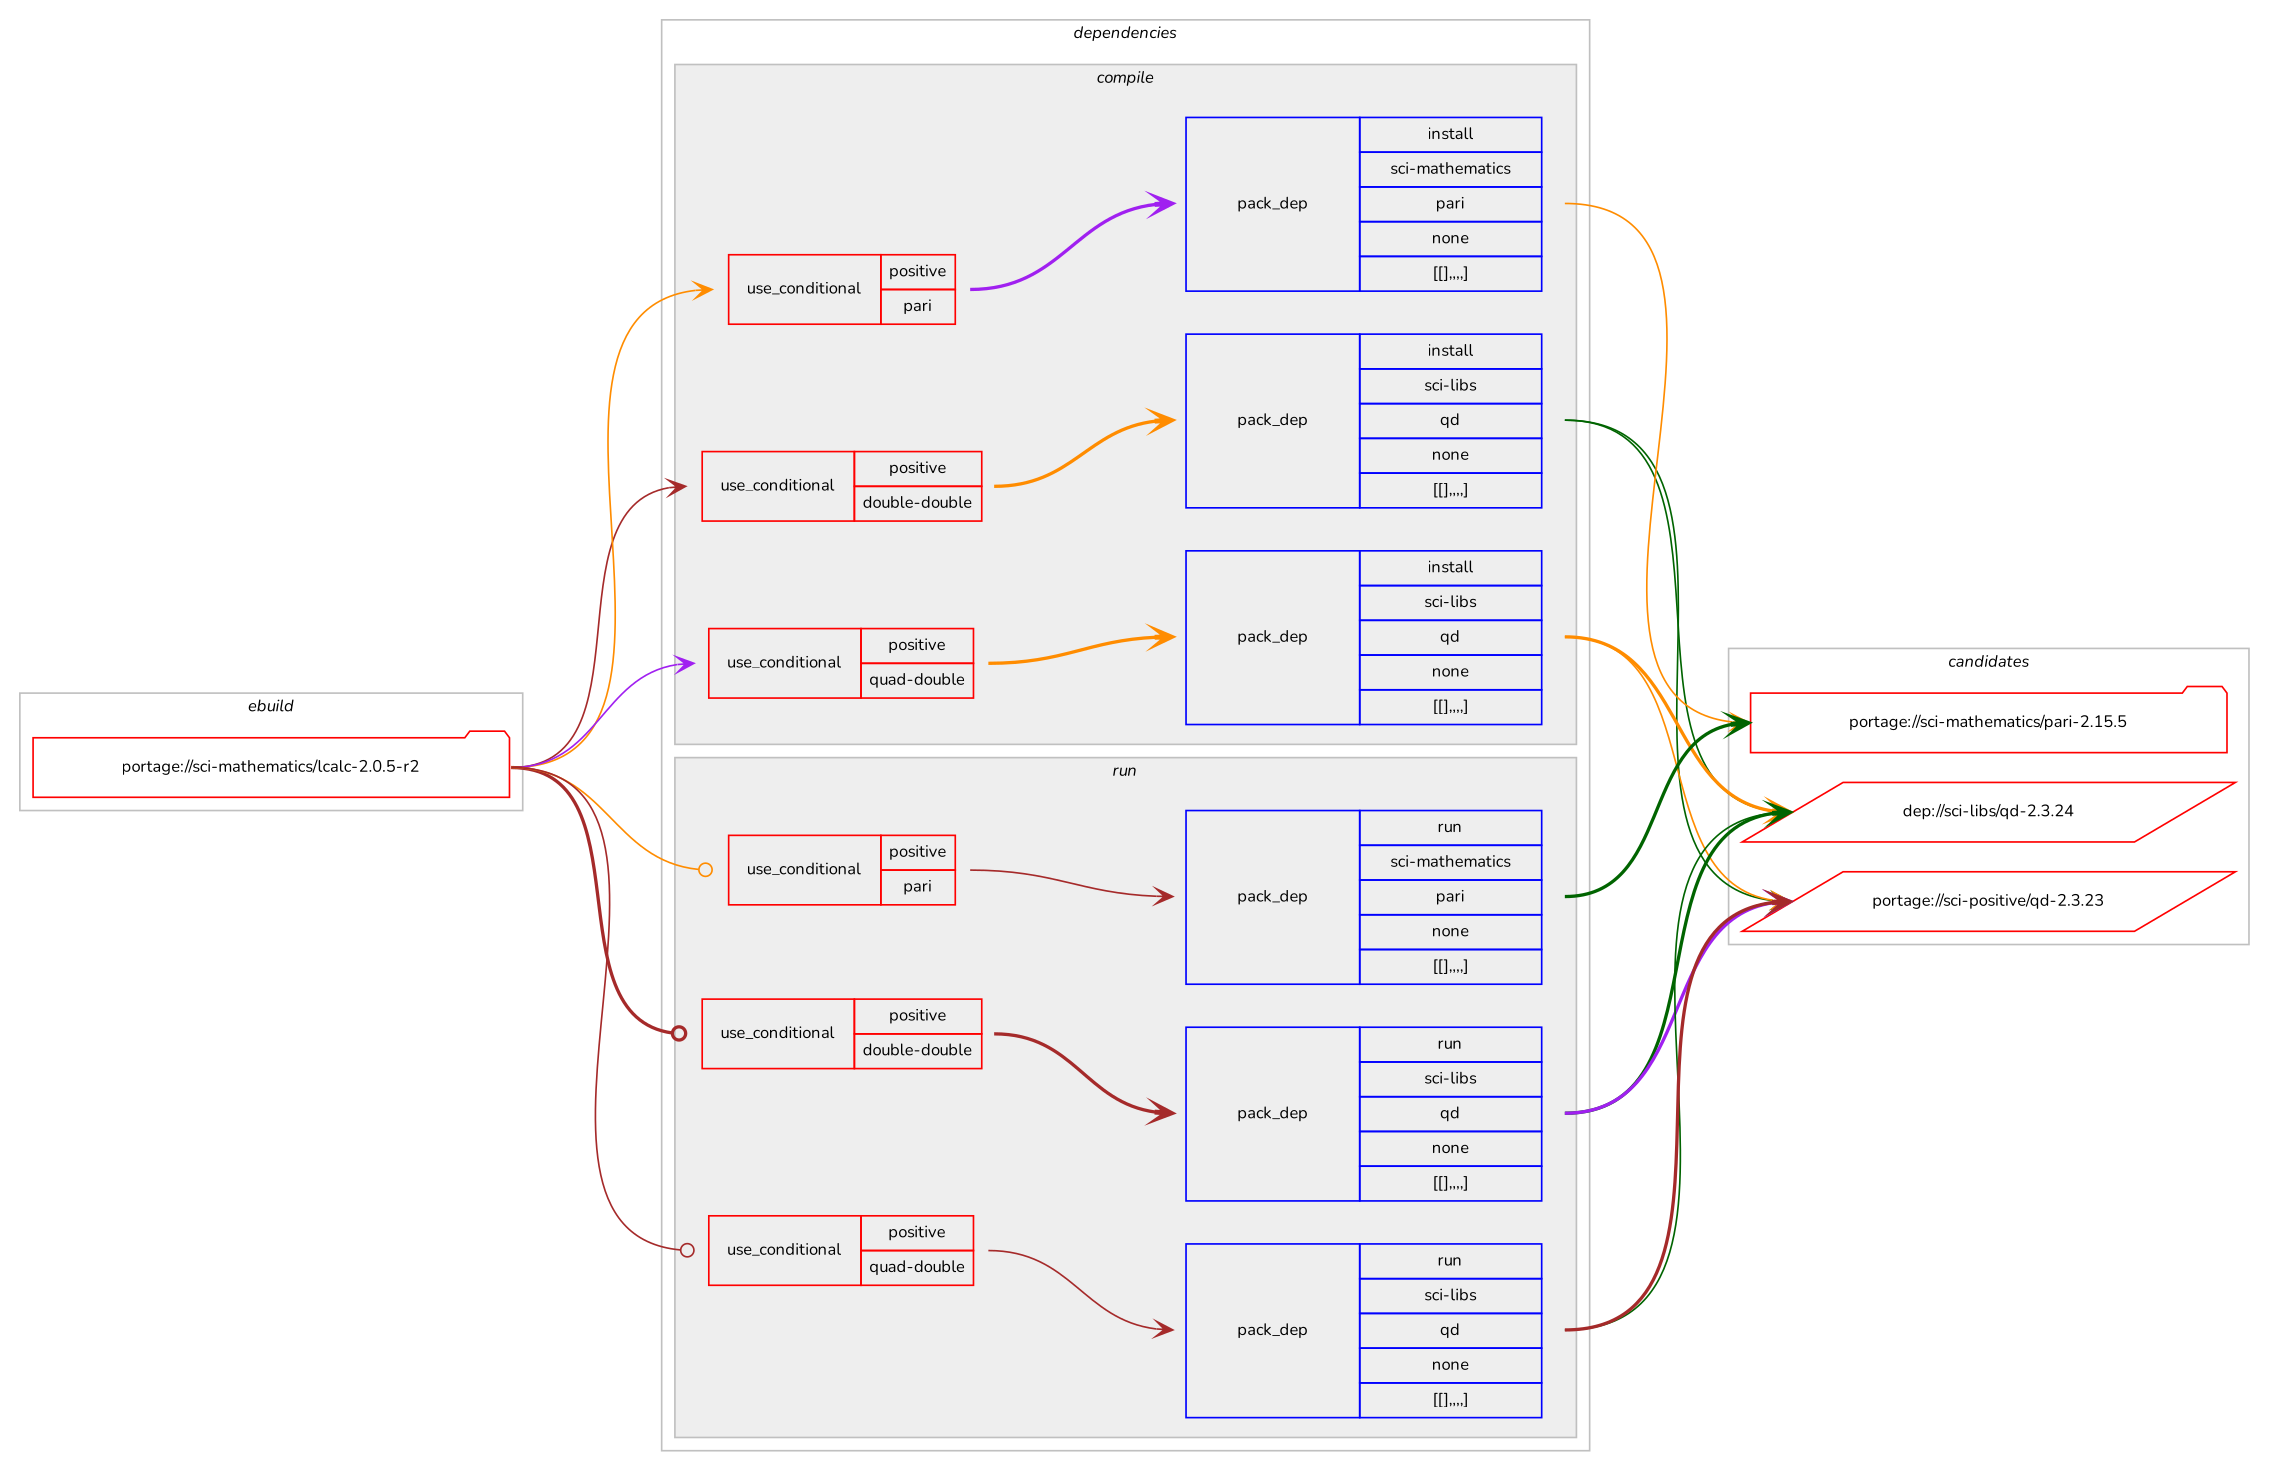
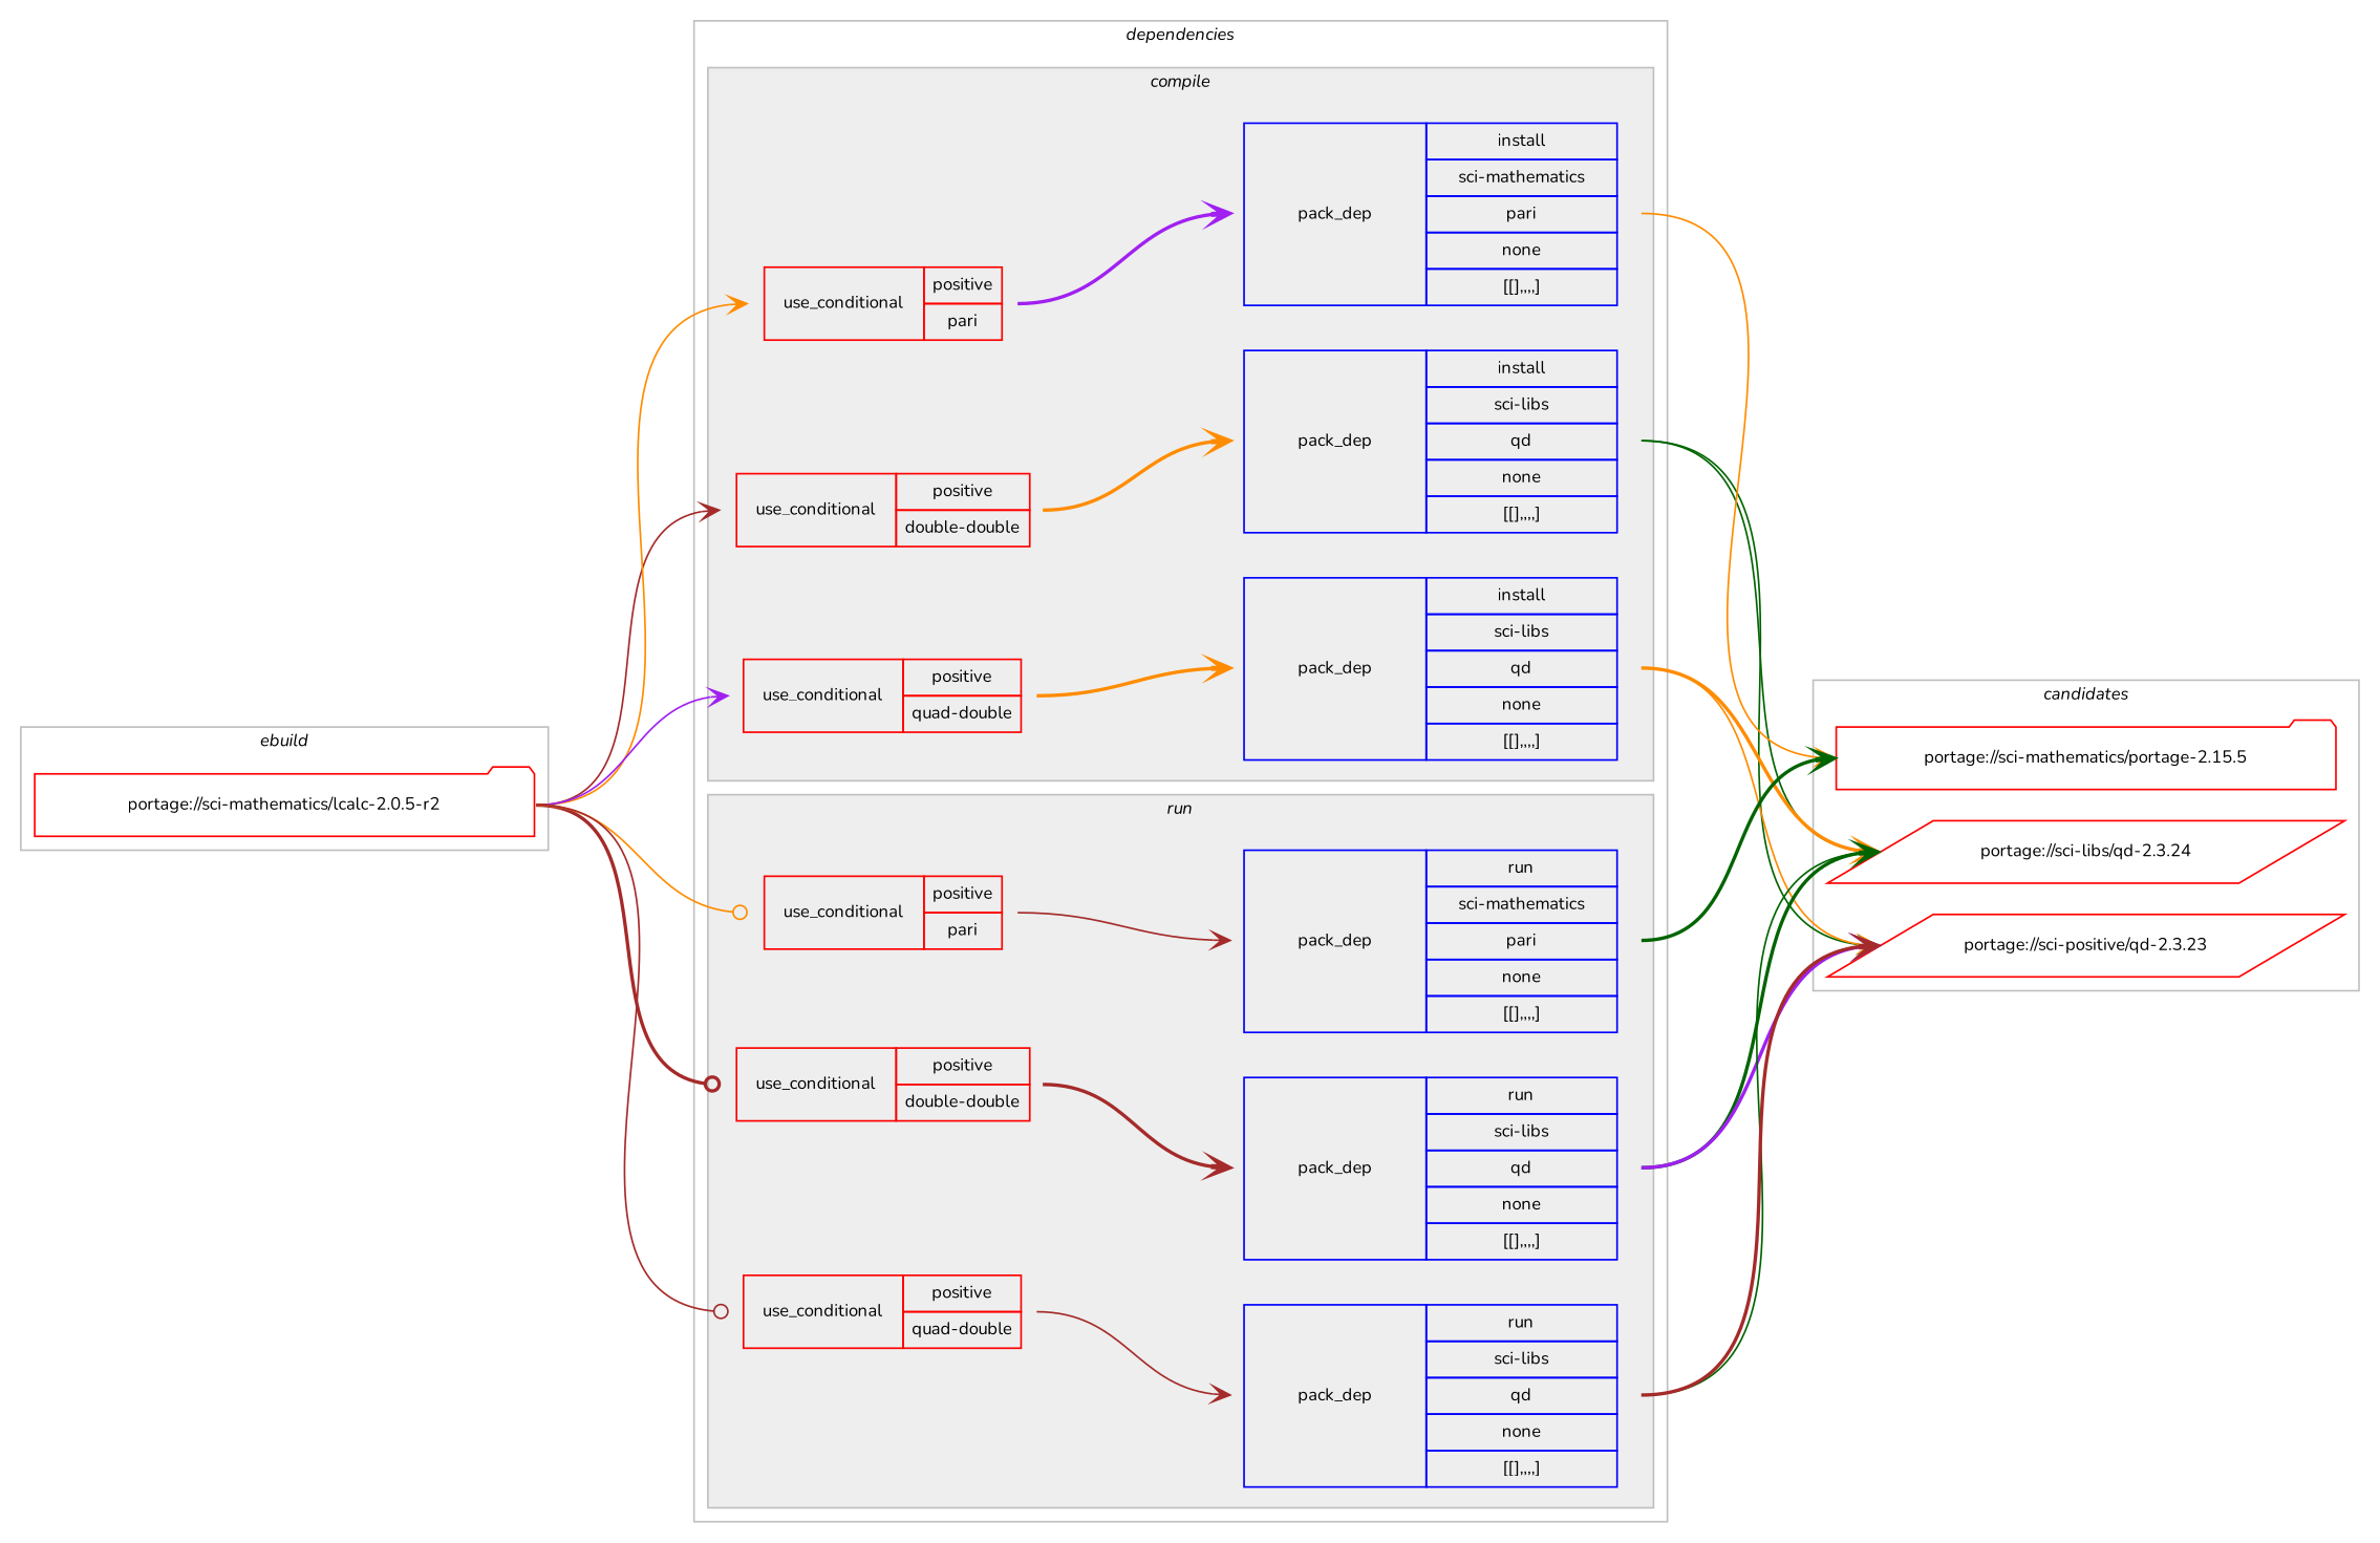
  digraph {
    compound=true
    concentrate=true
    fontname=Nunito
    fontsize=10
    newrank=true
    rankdir=LR
    ranksep=1.5
    node [color=red fontname=Nunito fontsize=10 shape=none]
    edge [arrowhead=vee color=brown fontname=Nunito headport=w style=solid tailport=e weight=20]
    n1 [label="portage://sci-mathematics/lcalc-2.0.5-r2" shape=folder width=4]
    n2 [color=blue label=<<TABLE BORDER="0" CELLBORDER="1" CELLSPACING="0" CELLPADDING="4" WIDTH="220"><TR><TD ROWSPAN="6" CELLPADDING="30">pack_dep</TD></TR><TR><TD WIDTH="110">install</TD></TR><TR><TD>sci-libs</TD></TR><TR><TD>qd</TD></TR><TR><TD>none</TD></TR><TR><TD>[[],,,,]</TD></TR></TABLE>>]
    n3 [label=<<TABLE BORDER="0" CELLBORDER="1" CELLSPACING="0" CELLPADDING="4"><TR><TD ROWSPAN="3" CELLPADDING="10">use_conditional</TD></TR><TR><TD>positive</TD></TR><TR><TD>double-double</TD></TR></TABLE>>]
    n4 [color=blue label=<<TABLE BORDER="0" CELLBORDER="1" CELLSPACING="0" CELLPADDING="4" WIDTH="220"><TR><TD ROWSPAN="6" CELLPADDING="30">pack_dep</TD></TR><TR><TD WIDTH="110">install</TD></TR><TR><TD>sci-mathematics</TD></TR><TR><TD>pari</TD></TR><TR><TD>none</TD></TR><TR><TD>[[],,,,]</TD></TR></TABLE>>]
    n5 [label=<<TABLE BORDER="0" CELLBORDER="1" CELLSPACING="0" CELLPADDING="4"><TR><TD ROWSPAN="3" CELLPADDING="10">use_conditional</TD></TR><TR><TD>positive</TD></TR><TR><TD>pari</TD></TR></TABLE>>]
    n6 [color=blue label=<<TABLE BORDER="0" CELLBORDER="1" CELLSPACING="0" CELLPADDING="4" WIDTH="220"><TR><TD ROWSPAN="6" CELLPADDING="30">pack_dep</TD></TR><TR><TD WIDTH="110">install</TD></TR><TR><TD>sci-libs</TD></TR><TR><TD>qd</TD></TR><TR><TD>none</TD></TR><TR><TD>[[],,,,]</TD></TR></TABLE>>]
    n7 [label=<<TABLE BORDER="0" CELLBORDER="1" CELLSPACING="0" CELLPADDING="4"><TR><TD ROWSPAN="3" CELLPADDING="10">use_conditional</TD></TR><TR><TD>positive</TD></TR><TR><TD>quad-double</TD></TR></TABLE>>]
    n8 [color=blue label=<<TABLE BORDER="0" CELLBORDER="1" CELLSPACING="0" CELLPADDING="4" WIDTH="220"><TR><TD ROWSPAN="6" CELLPADDING="30">pack_dep</TD></TR><TR><TD WIDTH="110">run</TD></TR><TR><TD>sci-libs</TD></TR><TR><TD>qd</TD></TR><TR><TD>none</TD></TR><TR><TD>[[],,,,]</TD></TR></TABLE>>]
    n9 [label=<<TABLE BORDER="0" CELLBORDER="1" CELLSPACING="0" CELLPADDING="4"><TR><TD ROWSPAN="3" CELLPADDING="10">use_conditional</TD></TR><TR><TD>positive</TD></TR><TR><TD>double-double</TD></TR></TABLE>>]
    n10 [color=blue label=<<TABLE BORDER="0" CELLBORDER="1" CELLSPACING="0" CELLPADDING="4" WIDTH="220"><TR><TD ROWSPAN="6" CELLPADDING="30">pack_dep</TD></TR><TR><TD WIDTH="110">run</TD></TR><TR><TD>sci-mathematics</TD></TR><TR><TD>pari</TD></TR><TR><TD>none</TD></TR><TR><TD>[[],,,,]</TD></TR></TABLE>>]
    n11 [label=<<TABLE BORDER="0" CELLBORDER="1" CELLSPACING="0" CELLPADDING="4"><TR><TD ROWSPAN="3" CELLPADDING="10">use_conditional</TD></TR><TR><TD>positive</TD></TR><TR><TD>pari</TD></TR></TABLE>>]
    n12 [color=blue label=<<TABLE BORDER="0" CELLBORDER="1" CELLSPACING="0" CELLPADDING="4" WIDTH="220"><TR><TD ROWSPAN="6" CELLPADDING="30">pack_dep</TD></TR><TR><TD WIDTH="110">run</TD></TR><TR><TD>sci-libs</TD></TR><TR><TD>qd</TD></TR><TR><TD>none</TD></TR><TR><TD>[[],,,,]</TD></TR></TABLE>>]
    n13 [label=<<TABLE BORDER="0" CELLBORDER="1" CELLSPACING="0" CELLPADDING="4"><TR><TD ROWSPAN="3" CELLPADDING="10">use_conditional</TD></TR><TR><TD>positive</TD></TR><TR><TD>quad-double</TD></TR></TABLE>>]
-   n14 [label="dep://sci-libs/qd-2.3.24" shape=parallelogram width=4]
+   n14 [label="portage://sci-libs/qd-2.3.24" shape=parallelogram width=4]
    n15 [label="portage://sci-positive/qd-2.3.23" shape=parallelogram width=4]
-   n16 [label="portage://sci-mathematics/pari-2.15.5" shape=folder width=4]
+   n16 [label="portage://sci-mathematics/portage-2.15.5" shape=folder width=4]
    subgraph cluster_1 {
      color=gray
      label=<<i>ebuild</i>>
      n1
    }
    subgraph cluster_2 {
      color=gray
      label=<<i>dependencies</i>>
      subgraph cluster_3 {
        color=gray
        fillcolor="#eeeeee"
        label=<<i>compile</i>>
        style=filled
        subgraph sub_4 {
          color=gray
          fillcolor="#eeeeee"
          label=<<i>compile</i>>
          style=filled
          n3
          subgraph sub_5 {
            color=gray
            fillcolor="#eeeeee"
            label=<<i>compile</i>>
            style=filled
            n2
          }
        }
        subgraph sub_6 {
          color=gray
          fillcolor="#eeeeee"
          label=<<i>compile</i>>
          style=filled
          n5
          subgraph sub_7 {
            color=gray
            fillcolor="#eeeeee"
            label=<<i>compile</i>>
            style=filled
            n4
          }
        }
        subgraph sub_8 {
          color=gray
          fillcolor="#eeeeee"
          label=<<i>compile</i>>
          style=filled
          n7
          subgraph sub_9 {
            color=gray
            fillcolor="#eeeeee"
            label=<<i>compile</i>>
            style=filled
            n6
          }
        }
      }
      subgraph cluster_10 {
        color=gray
        fillcolor="#eeeeee"
        label=<<i>compile and run</i>>
        style=filled
      }
      subgraph cluster_11 {
        color=gray
        fillcolor="#eeeeee"
        label=<<i>run</i>>
        style=filled
        subgraph sub_12 {
          color=gray
          fillcolor="#eeeeee"
          label=<<i>run</i>>
          style=filled
          n9
          subgraph sub_13 {
            color=gray
            fillcolor="#eeeeee"
            label=<<i>run</i>>
            style=filled
            n8
          }
        }
        subgraph sub_14 {
          color=gray
          fillcolor="#eeeeee"
          label=<<i>run</i>>
          style=filled
          n11
          subgraph sub_15 {
            color=gray
            fillcolor="#eeeeee"
            label=<<i>run</i>>
            style=filled
            n10
          }
        }
        subgraph sub_16 {
          color=gray
          fillcolor="#eeeeee"
          label=<<i>run</i>>
          style=filled
          n13
          subgraph sub_17 {
            color=gray
            fillcolor="#eeeeee"
            label=<<i>run</i>>
            style=filled
            n12
          }
        }
      }
    }
    subgraph cluster_18 {
      color=gray
      label=<<i>candidates</i>>
      rank=same
      subgraph sub_19 {
        color=black
        label=<<i>candidates</i>>
        nodesep=1
        rank=same
        n14
        n15
      }
      subgraph sub_20 {
        color=black
        label=<<i>candidates</i>>
        nodesep=1
        rank=same
        n16
      }
      subgraph sub_21 {
        color=black
        label=<<i>candidates</i>>
        nodesep=1
        rank=same
        n14
        n15
      }
      subgraph sub_22 {
        color=black
        label=<<i>candidates</i>>
        nodesep=1
        rank=same
        n14
        n15
      }
      subgraph sub_23 {
        color=black
        label=<<i>candidates</i>>
        nodesep=1
        rank=same
        n16
      }
      subgraph sub_24 {
        color=black
        label=<<i>candidates</i>>
        nodesep=1
        rank=same
        n14
        n15
      }
    }
    n1 -> n3
    n1 -> n5 [color=darkorange]
    n1 -> n7 [color=purple]
    n1 -> n9 [arrowhead=odot style=bold]
    n1 -> n11 [arrowhead=odot color=darkorange]
    n1 -> n13 [arrowhead=odot]
    n2 -> n14 [color=darkgreen weight=100]
    n2 -> n15 [color=darkgreen weight=100]
    n3 -> n2 [color=darkorange style=bold]
    n4 -> n16 [color=darkorange weight=100]
    n5 -> n4 [color=purple style=bold]
    n6 -> n14 [color=darkorange style=bold weight=100]
    n6 -> n15 [color=darkorange weight=100]
    n7 -> n6 [color=darkorange style=bold]
    n8 -> n14 [color=darkgreen style=bold weight=100]
    n8 -> n15 [color=purple style=bold weight=100]
    n9 -> n8 [style=bold]
    n10 -> n16 [color=darkgreen style=bold weight=100]
    n11 -> n10
    n12 -> n14 [color=darkgreen weight=100]
    n12 -> n15 [style=bold weight=100]
    n13 -> n12
  }
